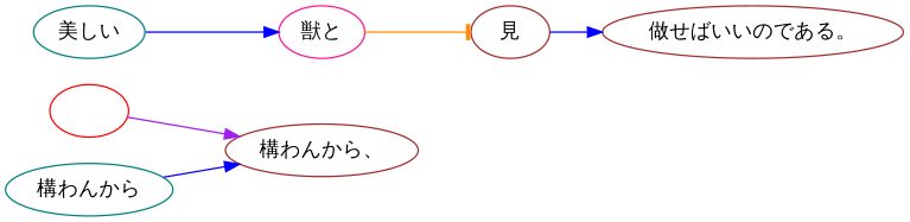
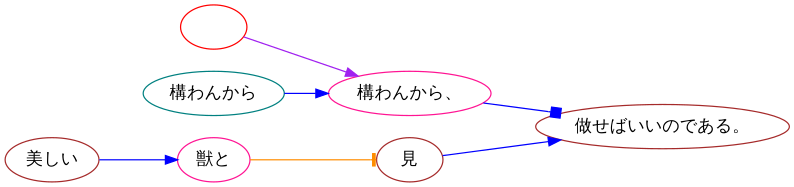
  digraph {
    rankdir=LR
    node [color=deeppink]
    edge [arrowhead=normal color=blue]
    n1 [color=red label="　"]
-   n2 [color=brown label="構わんから、"]
+   n2 [label="構わんから、"]
    n3 [color=brown label="做せばいいのである。"]
    n4 [color=teal label="構わんから"]
-   n5 [color=teal label="美しい"]
+   n5 [color=brown label="美しい"]
    n6 [label="獣と"]
    n7 [color=brown label="見"]
    n1 -> n2 [color=purple]
+   n2 -> n3 [arrowhead=box]
    n4 -> n2
    n5 -> n6
    n6 -> n7 [arrowhead=tee color=darkorange]
    n7 -> n3
  }
